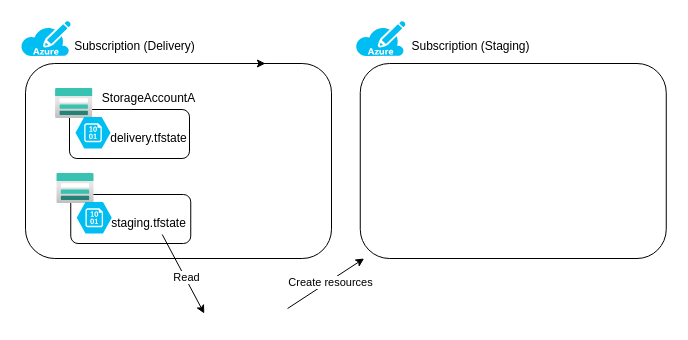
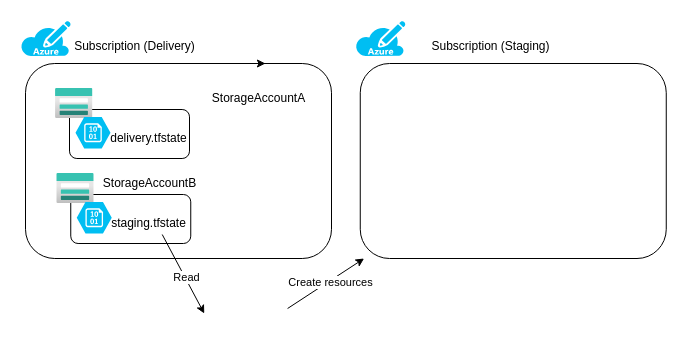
  <mxCell id="0" />
  <mxCell id="1" parent="0" />
  <mxCell id="2" value="" style="rounded=1;whiteSpace=wrap;html=1;fillColor=none;" vertex="1" parent="1"><mxGeometry x="25" y="63" width="306" height="195" as="geometry" /></mxCell>
  <mxCell id="3" value="" style="rounded=1;whiteSpace=wrap;html=1;fillColor=none;" vertex="1" parent="1"><mxGeometry x="69" y="109" width="120" height="49" as="geometry" /></mxCell>
  <mxCell id="4" value="" style="aspect=fixed;html=1;points=[];align=center;image;fontSize=12;image=img/lib/azure2/storage/Storage_Accounts.svg;" vertex="1" parent="1"><mxGeometry x="55" y="88" width="37.5" height="30" as="geometry" /></mxCell>
  <mxCell id="5" value="" style="verticalLabelPosition=bottom;html=1;verticalAlign=top;align=center;strokeColor=none;fillColor=#00BEF2;shape=mxgraph.azure.storage_blob;" vertex="1" parent="1"><mxGeometry x="75" y="116.5" width="35" height="31.5" as="geometry" /></mxCell>
  <mxCell id="6" value="" style="verticalLabelPosition=bottom;html=1;verticalAlign=top;align=center;strokeColor=none;fillColor=#00BEF2;shape=mxgraph.azure.azure_subscription;" vertex="1" parent="1"><mxGeometry x="20.25" y="20.5" width="50" height="35" as="geometry" /></mxCell>
  <mxCell id="7" value="Subscription (Delivery)" style="text;html=1;align=center;verticalAlign=middle;resizable=0;points=[];autosize=1;" vertex="1" parent="1"><mxGeometry x="63.75" y="35.5" width="140" height="20" as="geometry" /></mxCell>
- <mxCell id="8" value="StorageAccountA" style="text;html=1;align=center;verticalAlign=middle;resizable=0;points=[];autosize=1;" vertex="1" parent="1"><mxGeometry x="92.5" y="88" width="110" height="20" as="geometry" /></mxCell>
+ <mxCell id="8" value="StorageAccountA" style="text;html=1;align=center;verticalAlign=middle;resizable=0;points=[];autosize=1;" vertex="1" parent="1"><mxGeometry x="202.5" y="88" width="110" height="20" as="geometry" /></mxCell>
  <mxCell id="9" value="" style="rounded=1;whiteSpace=wrap;html=1;fillColor=none;" vertex="1" parent="1"><mxGeometry x="70.25" y="194" width="120" height="49" as="geometry" /></mxCell>
  <mxCell id="10" value="" style="aspect=fixed;html=1;points=[];align=center;image;fontSize=12;image=img/lib/azure2/storage/Storage_Accounts.svg;" vertex="1" parent="1"><mxGeometry x="56.25" y="173" width="37.5" height="30" as="geometry" /></mxCell>
  <mxCell id="11" value="" style="verticalLabelPosition=bottom;html=1;verticalAlign=top;align=center;strokeColor=none;fillColor=#00BEF2;shape=mxgraph.azure.storage_blob;" vertex="1" parent="1"><mxGeometry x="76.25" y="201.5" width="35" height="31.5" as="geometry" /></mxCell>
+ <mxCell id="12" value="StorageAccountB" style="text;html=1;align=center;verticalAlign=middle;resizable=0;points=[];autosize=1;" vertex="1" parent="1"><mxGeometry x="93.75" y="173" width="110" height="20" as="geometry" /></mxCell>
  <mxCell id="13" style="edgeStyle=orthogonalEdgeStyle;rounded=0;orthogonalLoop=1;jettySize=auto;html=1;exitX=0.75;exitY=0;exitDx=0;exitDy=0;entryX=0.784;entryY=0;entryDx=0;entryDy=0;entryPerimeter=0;" edge="1" parent="1" source="2" target="2"><mxGeometry relative="1" as="geometry" /></mxCell>
  <mxCell id="14" value="" style="rounded=1;whiteSpace=wrap;html=1;fillColor=none;" vertex="1" parent="1"><mxGeometry x="359.75" y="63" width="306" height="195" as="geometry" /></mxCell>
  <mxCell id="15" value="" style="verticalLabelPosition=bottom;html=1;verticalAlign=top;align=center;strokeColor=none;fillColor=#00BEF2;shape=mxgraph.azure.azure_subscription;" vertex="1" parent="1"><mxGeometry x="355" y="20.5" width="50" height="35" as="geometry" /></mxCell>
- <mxCell id="16" value="Subscription (Staging)" style="text;html=1;align=center;verticalAlign=middle;resizable=0;points=[];autosize=1;" vertex="1" parent="1"><mxGeometry x="405" y="35.5" width="130" height="20" as="geometry" /></mxCell>
+ <mxCell id="16" value="Subscription (Staging)" style="text;html=1;align=center;verticalAlign=middle;resizable=0;points=[];autosize=1;" vertex="1" parent="1"><mxGeometry x="425" y="35.5" width="130" height="20" as="geometry" /></mxCell>
  <mxCell id="17" style="rounded=0;orthogonalLoop=1;jettySize=auto;html=1;exitX=1;exitY=0.5;exitDx=0;exitDy=0;" edge="1" parent="1" source="19" target="14"><mxGeometry relative="1" as="geometry" /></mxCell>
  <mxCell id="18" value="Create resources" style="edgeLabel;html=1;align=center;verticalAlign=middle;resizable=0;points=[];" vertex="1" connectable="0" parent="17"><mxGeometry x="0.099" y="-1" relative="1" as="geometry"><mxPoint as="offset" /></mxGeometry></mxCell>
  <mxCell id="19" value="" style="shape=image;verticalLabelPosition=bottom;labelBackgroundColor=#ffffff;verticalAlign=top;aspect=fixed;imageAspect=0;image=https://www.terraform.io/assets/images/logo-hashicorp-3f10732f.svg;" vertex="1" parent="1"><mxGeometry x="203.75" y="298" width="83.33" height="20" as="geometry" /></mxCell>
  <mxCell id="20" value="staging.tfstate" style="text;html=1;align=center;verticalAlign=middle;resizable=0;points=[];autosize=1;" vertex="1" parent="1"><mxGeometry x="102.5" y="213" width="90" height="20" as="geometry" /></mxCell>
  <mxCell id="21" value="" style="endArrow=classic;html=1;exitX=0.658;exitY=1.05;exitDx=0;exitDy=0;exitPerimeter=0;entryX=0;entryY=0.75;entryDx=0;entryDy=0;" edge="1" parent="1" source="20" target="19"><mxGeometry width="50" height="50" relative="1" as="geometry"><mxPoint x="365" y="58" as="sourcePoint" /><mxPoint x="415" y="8" as="targetPoint" /></mxGeometry></mxCell>
  <mxCell id="22" value="Read" style="edgeLabel;html=1;align=center;verticalAlign=middle;resizable=0;points=[];" vertex="1" connectable="0" parent="21"><mxGeometry x="0.093" y="1" relative="1" as="geometry"><mxPoint as="offset" /></mxGeometry></mxCell>
  <mxCell id="23" value="delivery.tfstate" style="text;html=1;align=center;verticalAlign=middle;resizable=0;points=[];autosize=1;" vertex="1" parent="1"><mxGeometry x="102.5" y="128" width="90" height="20" as="geometry" /></mxCell>
